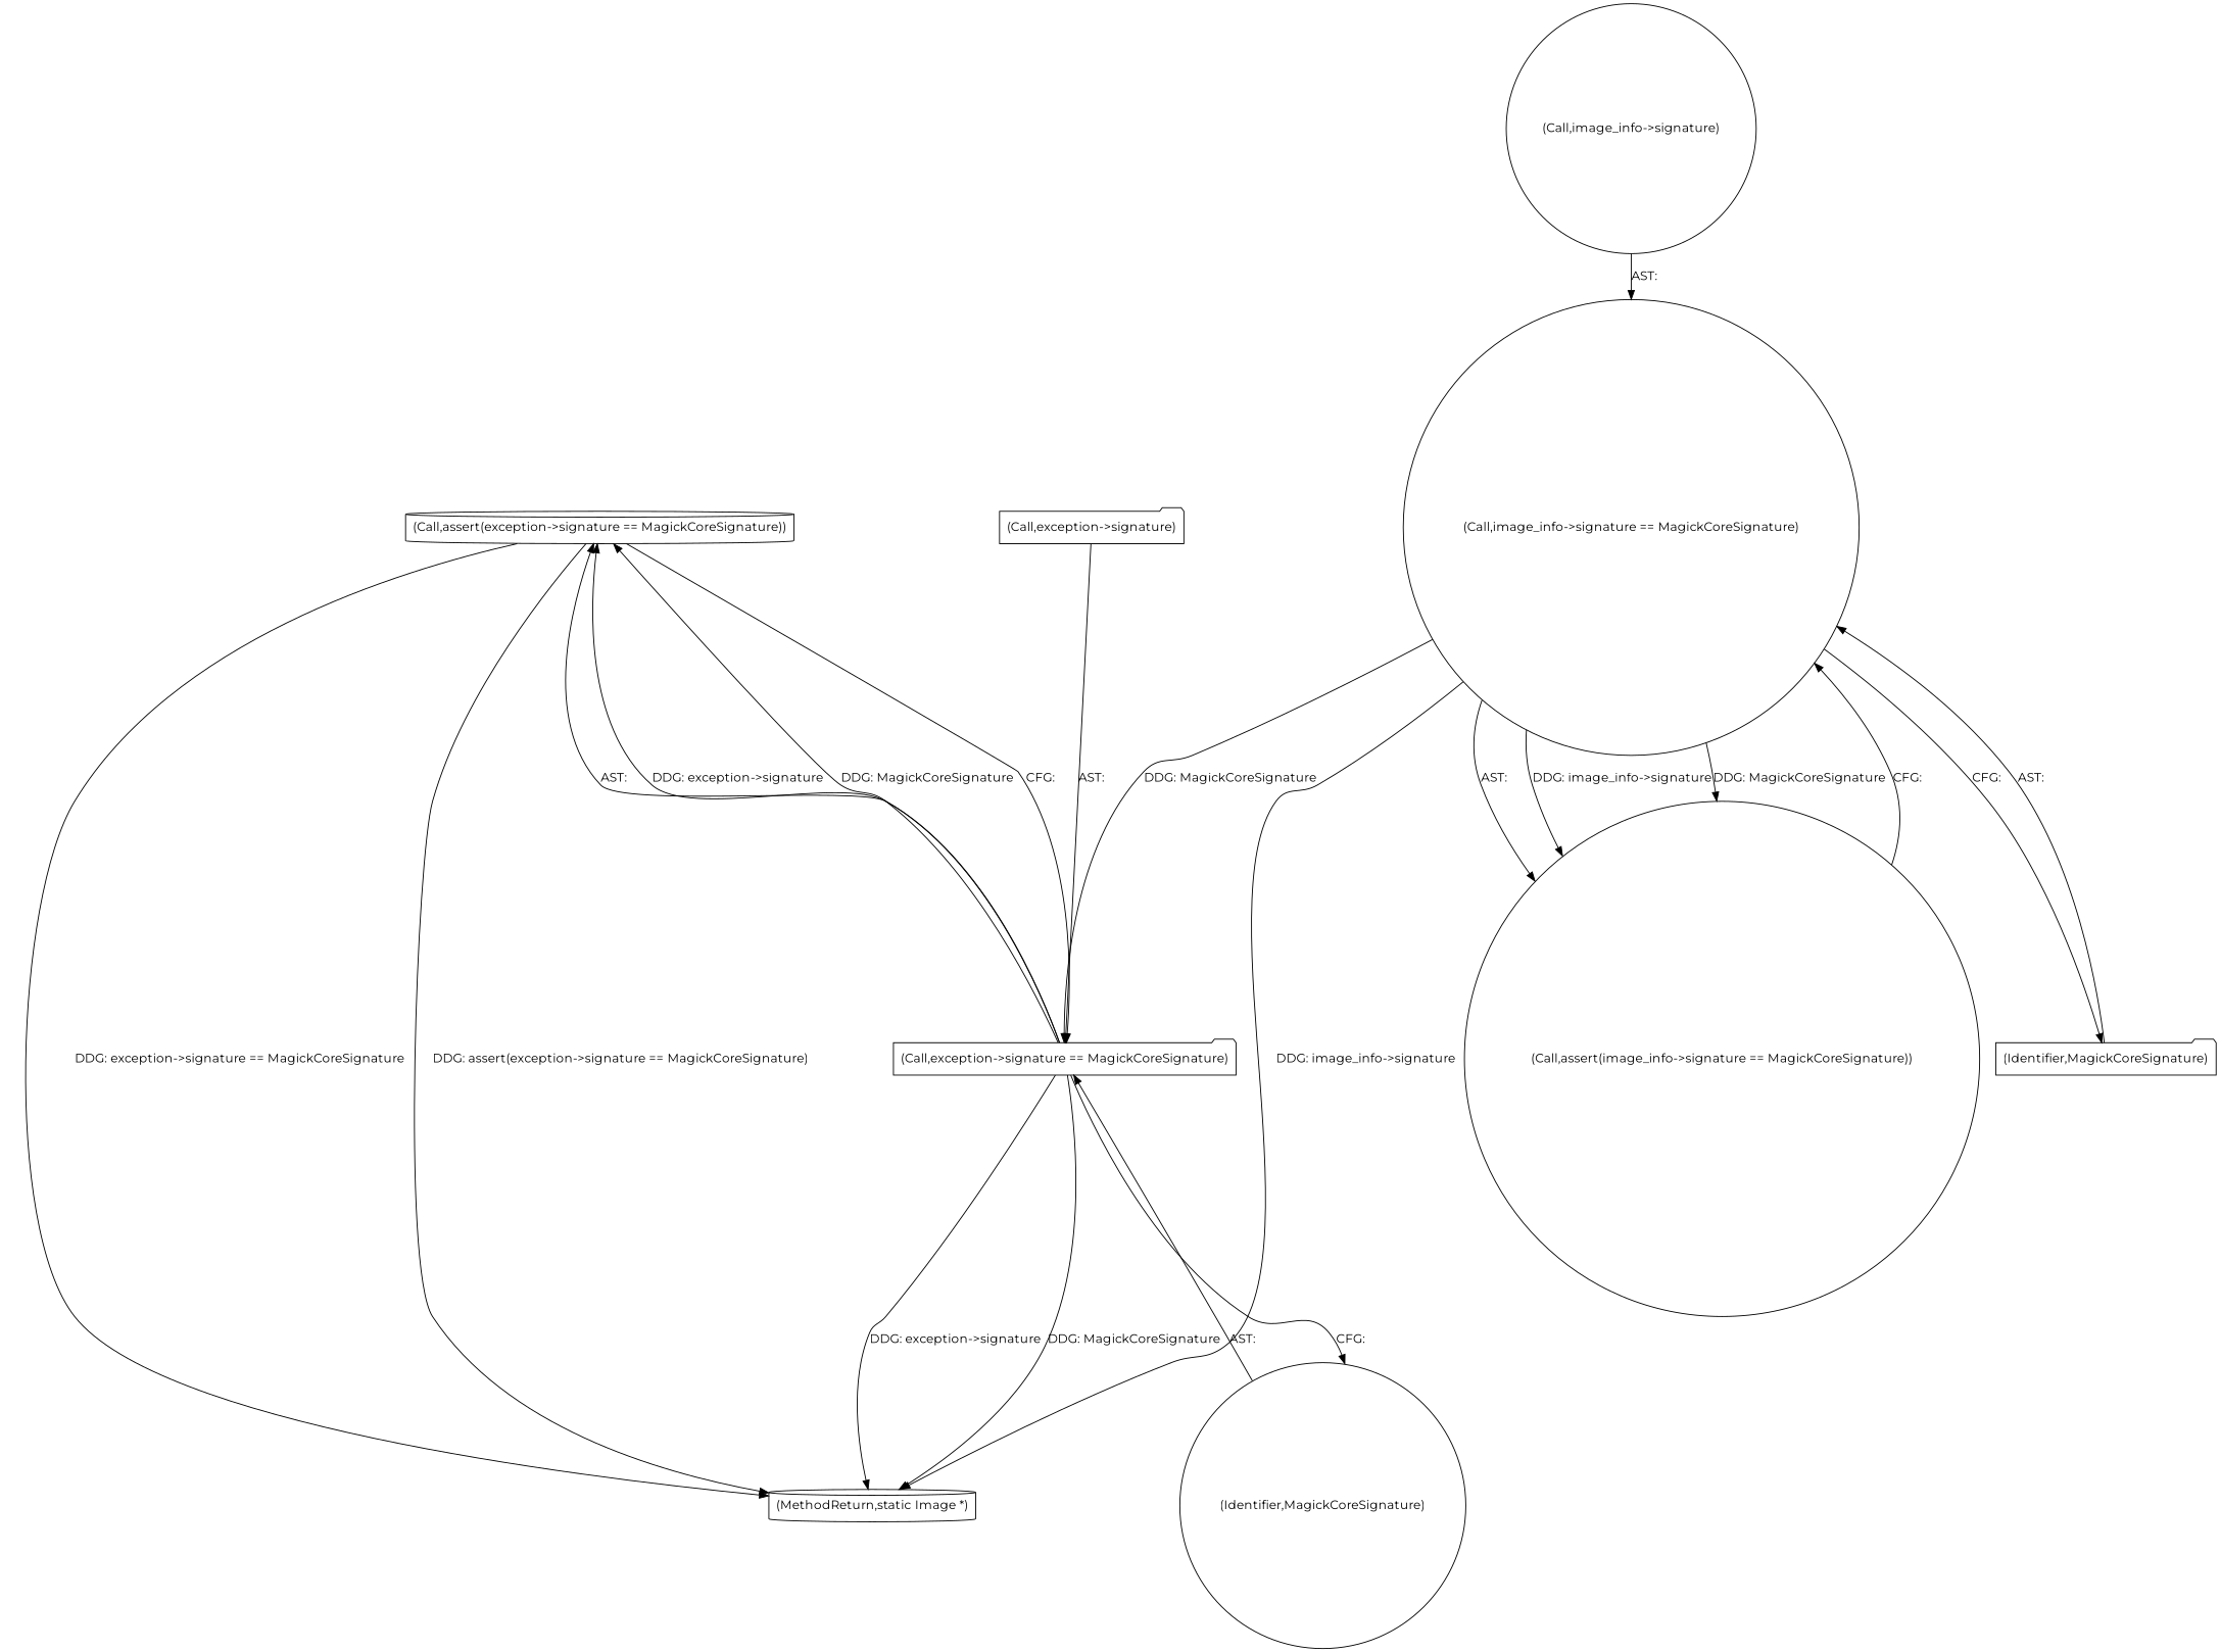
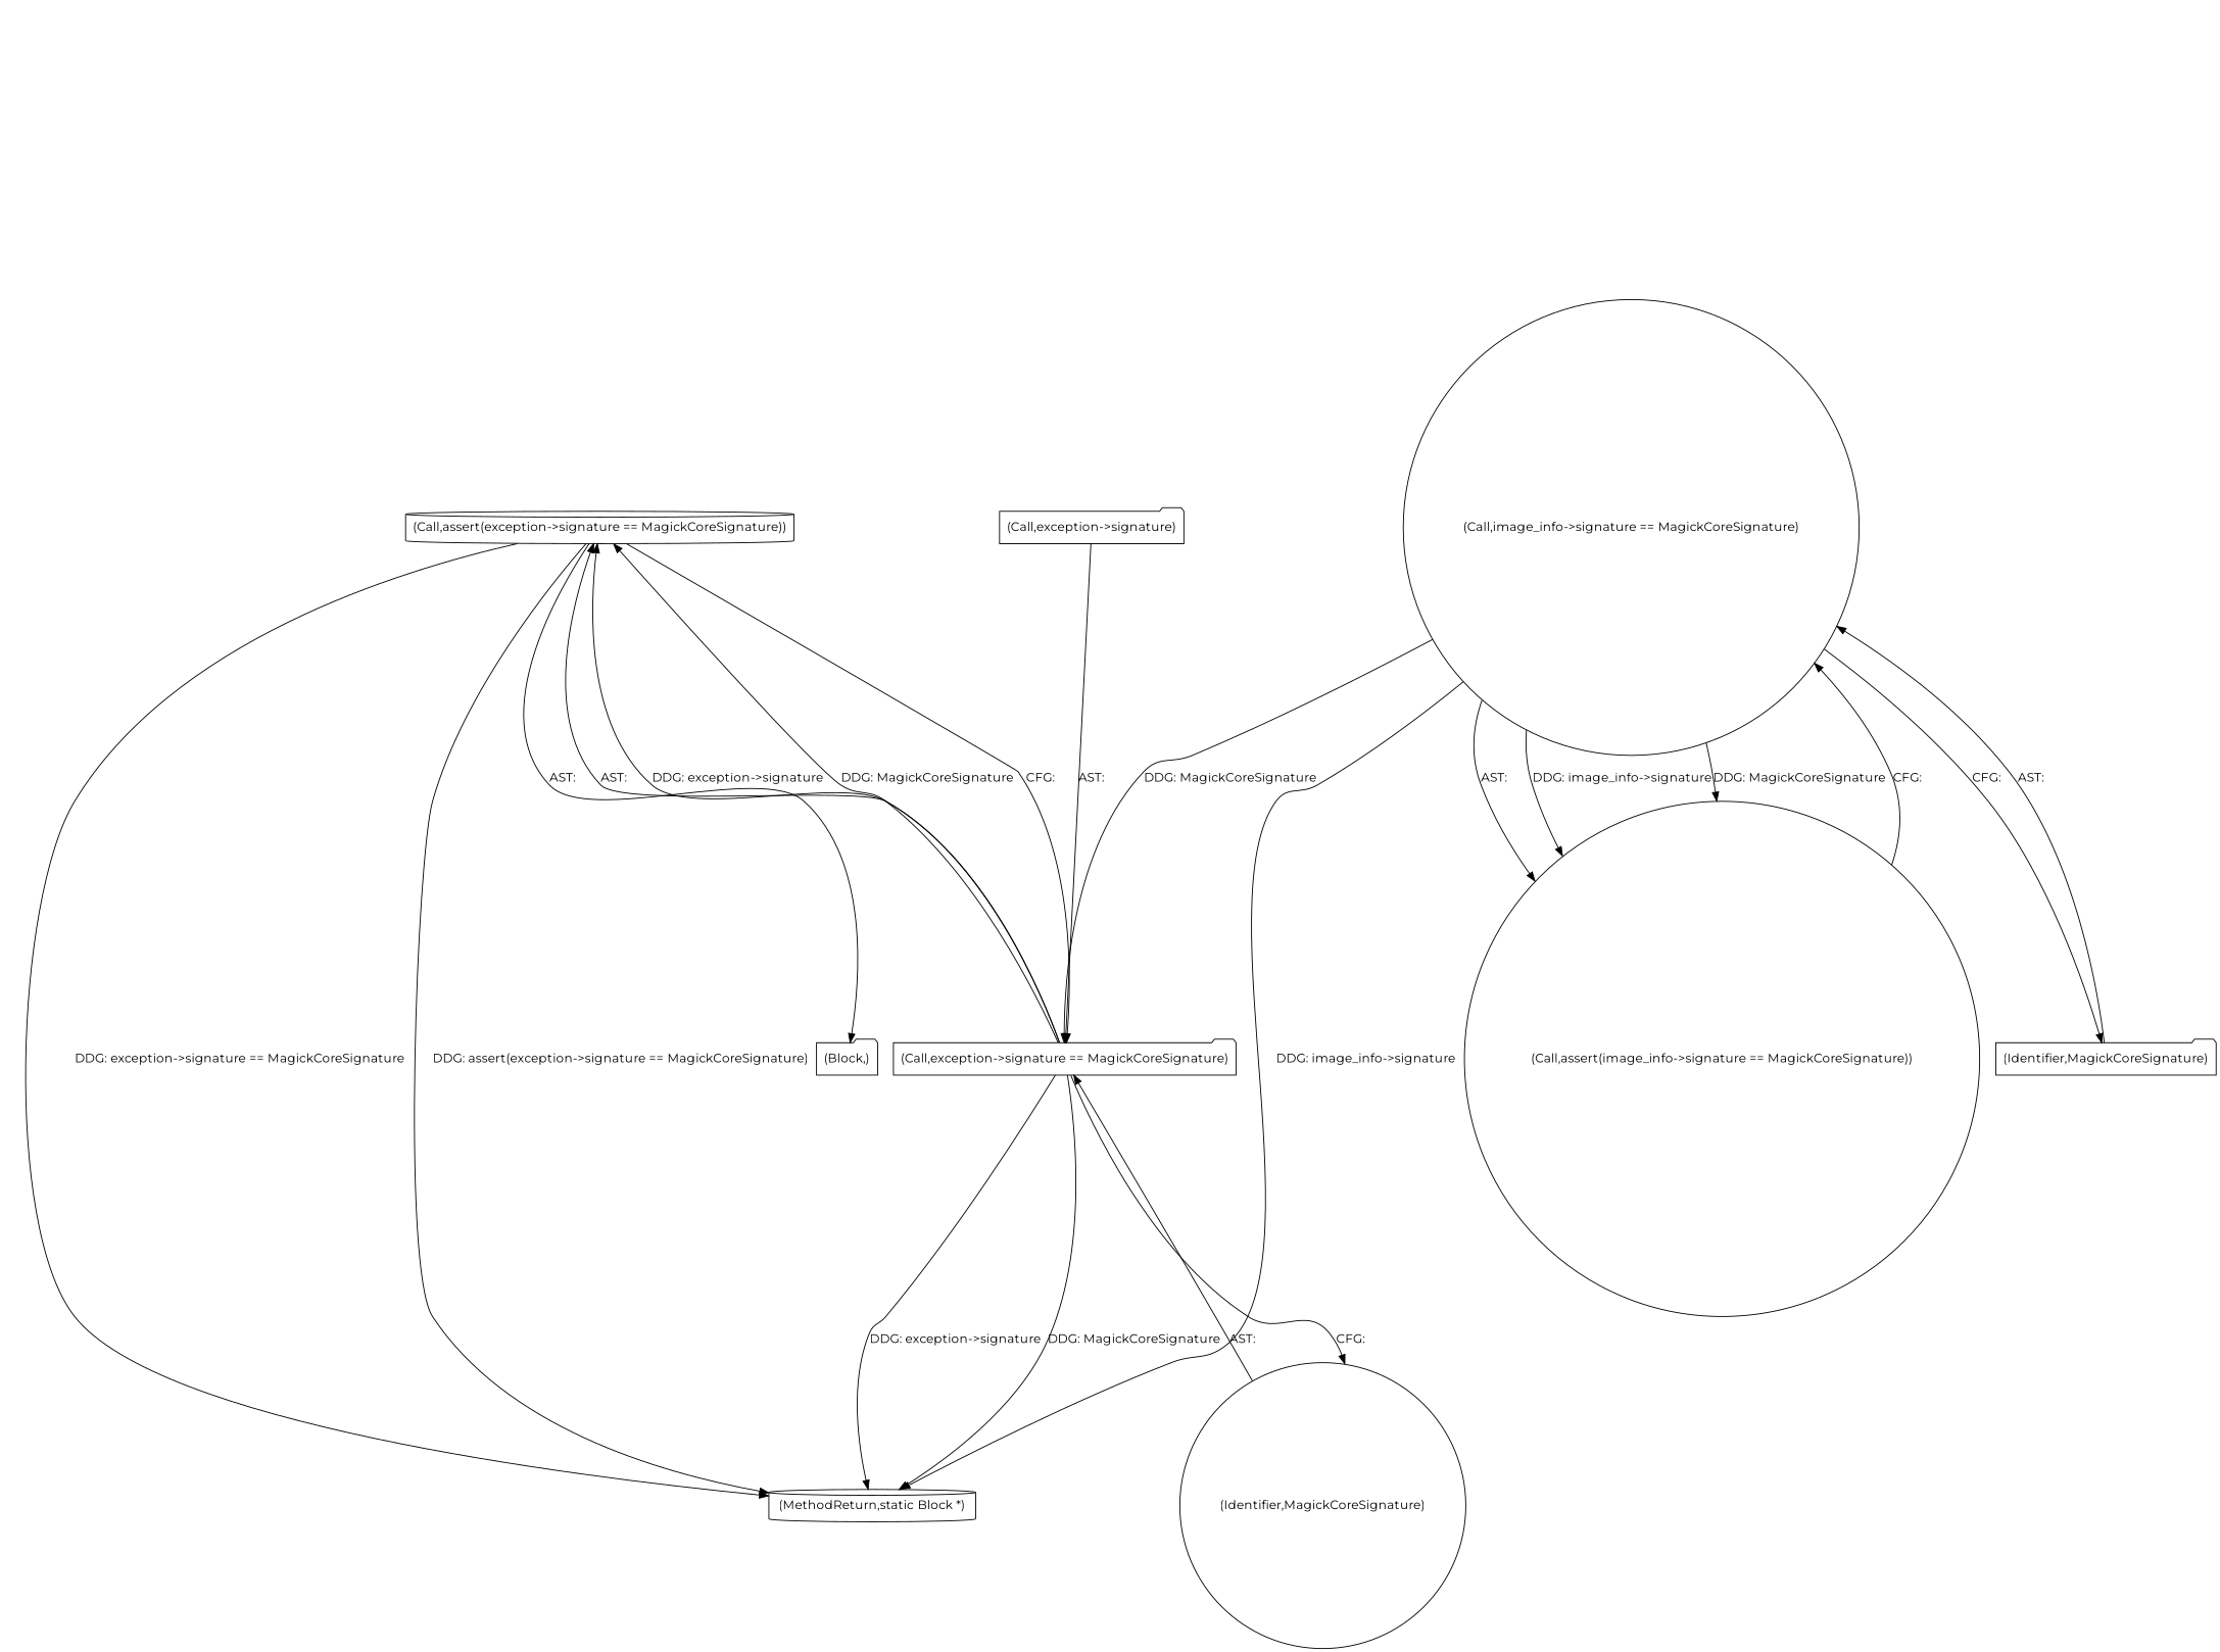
  digraph {
    fontname=Montserrat
    node [fontname=Montserrat shape=folder]
    edge [fontname=Montserrat]
    n1 [label="(Call,assert(exception->signature == MagickCoreSignature))" shape=cylinder]
    n2 [label="(Call,exception->signature == MagickCoreSignature)"]
-   n3 [label="(MethodReturn,static Image *)" shape=cylinder]
+   n3 [label="(MethodReturn,static Block *)" shape=cylinder]
+   n4 [label="(Block,)"]
    n5 [label="(Identifier,MagickCoreSignature)" shape=circle]
    n6 [label="(Call,image_info->signature == MagickCoreSignature)" shape=circle]
    n7 [label="(Call,assert(image_info->signature == MagickCoreSignature))" shape=circle]
    n8 [label="(Identifier,MagickCoreSignature)"]
-   n9 [label="(Call,image_info->signature)" shape=circle]
    n10 [label="(Call,exception->signature)"]
    n1 -> n2 [label="CFG: "]
    n1 -> n3 [label="DDG: exception->signature == MagickCoreSignature"]
    n1 -> n3 [label="DDG: assert(exception->signature == MagickCoreSignature)"]
+   n1 -> n4 [label="AST: "]
    n2 -> n1 [label="AST: "]
    n2 -> n1 [label="DDG: exception->signature"]
    n2 -> n1 [label="DDG: MagickCoreSignature"]
    n2 -> n3 [label="DDG: MagickCoreSignature"]
    n2 -> n3 [label="DDG: exception->signature"]
    n2 -> n5 [label="CFG: "]
    n5 -> n2 [label="AST: "]
    n6 -> n2 [label="DDG: MagickCoreSignature"]
    n6 -> n3 [label="DDG: image_info->signature"]
    n6 -> n7 [label="AST: "]
    n6 -> n7 [label="DDG: image_info->signature"]
    n6 -> n7 [label="DDG: MagickCoreSignature"]
    n6 -> n8 [label="CFG: "]
    n7 -> n6 [label="CFG: "]
    n8 -> n6 [label="AST: "]
-   n9 -> n6 [label="AST: "]
    n10 -> n2 [label="AST: "]
  }
